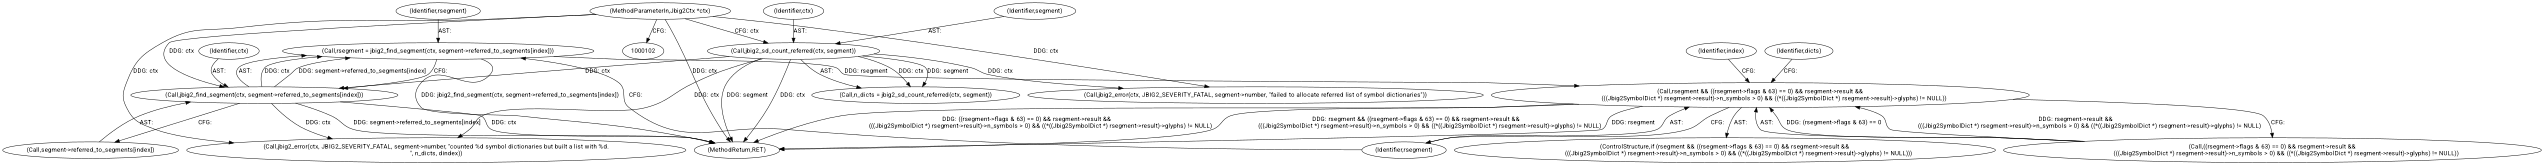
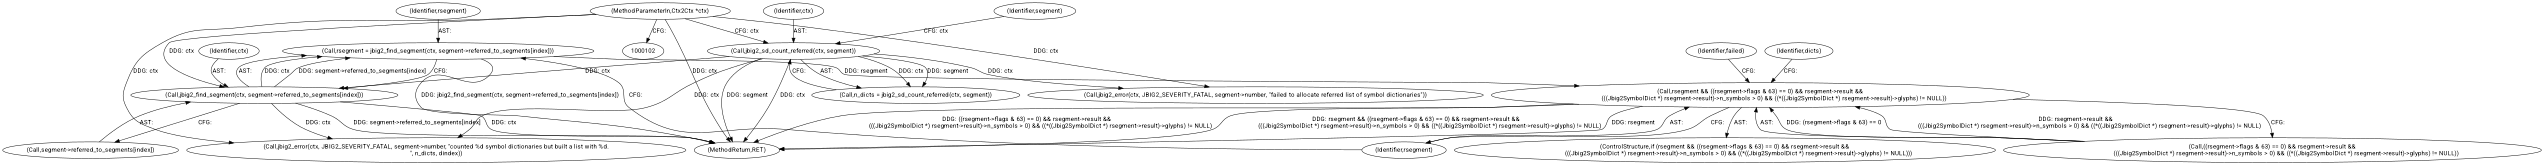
  digraph {
    fontname=Roboto
    node [fontname=Roboto]
    edge [fontname=Roboto]
    n1 [label="(Call,rsegment = jbig2_find_segment(ctx, segment->referred_to_segments[index]))"]
    n2 [label="(Call,jbig2_find_segment(ctx, segment->referred_to_segments[index]))"]
    n3 [label="(Call,rsegment && ((rsegment->flags & 63) == 0) && rsegment->result &&\n                (((Jbig2SymbolDict *) rsegment->result)->n_symbols > 0) && ((*((Jbig2SymbolDict *) rsegment->result)->glyphs) != NULL))"]
    n4 [label="(MethodReturn,RET)"]
    n5 [label="(Call,jbig2_error(ctx, JBIG2_SEVERITY_FATAL, segment->number, \"counted %d symbol dictionaries but built a list with %d.\n\", n_dicts, dindex))"]
    n6 [label="(Call,segment->referred_to_segments[index])"]
    n7 [label="(ControlStructure,if (rsegment && ((rsegment->flags & 63) == 0) && rsegment->result &&\n                (((Jbig2SymbolDict *) rsegment->result)->n_symbols > 0) && ((*((Jbig2SymbolDict *) rsegment->result)->glyphs) != NULL)))"]
    n8 [label="(Call,((rsegment->flags & 63) == 0) && rsegment->result &&\n                (((Jbig2SymbolDict *) rsegment->result)->n_symbols > 0) && ((*((Jbig2SymbolDict *) rsegment->result)->glyphs) != NULL))"]
    n9 [label="(Identifier,rsegment)"]
    n10 [label="(Call,jbig2_sd_count_referred(ctx, segment))"]
    n11 [label="(Call,jbig2_error(ctx, JBIG2_SEVERITY_FATAL, segment->number, \"failed to allocate referred list of symbol dictionaries\"))"]
    n12 [label="(Call,n_dicts = jbig2_sd_count_referred(ctx, segment))"]
    n13 [label="(Identifier,segment)"]
-   n14 [label="(MethodParameterIn,Jbig2Ctx *ctx)"]
+   n14 [label="(MethodParameterIn,Ctx2Ctx *ctx)"]
    1000102
    n16 [label="(Identifier,ctx)"]
-   n17 [label="(Identifier,index)"]
+   n17 [label="(Identifier,failed)"]
    n18 [label="(Identifier,ctx)"]
    n19 [label="(Identifier,dicts)"]
    n20 [label="(Identifier,rsegment)"]
    n1 -> n2 [label="CFG: "]
    n1 -> n3 [label="DDG: rsegment"]
    n1 -> n4 [label="DDG: jbig2_find_segment(ctx, segment->referred_to_segments[index])"]
    n2 -> n1 [label="AST: "]
    n2 -> n1 [label="DDG: ctx"]
    n2 -> n1 [label="DDG: segment->referred_to_segments[index]"]
    n2 -> n4 [label="DDG: segment->referred_to_segments[index]"]
    n2 -> n4 [label="DDG: ctx"]
    n2 -> n5 [label="DDG: ctx"]
    n2 -> n6 [label="CFG: "]
    n3 -> n4 [label="DDG: ((rsegment->flags & 63) == 0) && rsegment->result &&\n                (((Jbig2SymbolDict *) rsegment->result)->n_symbols > 0) && ((*((Jbig2SymbolDict *) rsegment->result)->glyphs) != NULL)"]
    n3 -> n4 [label="DDG: rsegment && ((rsegment->flags & 63) == 0) && rsegment->result &&\n                (((Jbig2SymbolDict *) rsegment->result)->n_symbols > 0) && ((*((Jbig2SymbolDict *) rsegment->result)->glyphs) != NULL)"]
    n3 -> n4 [label="DDG: rsegment"]
    n3 -> n7 [label="AST: "]
    n3 -> n8 [label="CFG: "]
    n3 -> n9 [label="CFG: "]
    n6 -> n2 [label="AST: "]
    n8 -> n3 [label="AST: "]
    n8 -> n3 [label="DDG: (rsegment->flags & 63) == 0"]
    n8 -> n3 [label="DDG: rsegment->result &&\n                (((Jbig2SymbolDict *) rsegment->result)->n_symbols > 0) && ((*((Jbig2SymbolDict *) rsegment->result)->glyphs) != NULL)"]
    n9 -> n1 [label="CFG: "]
    n9 -> n3 [label="AST: "]
    n10 -> n2 [label="DDG: ctx"]
    n10 -> n4 [label="DDG: segment"]
    n10 -> n4 [label="DDG: ctx"]
    n10 -> n5 [label="DDG: ctx"]
    n10 -> n11 [label="DDG: ctx"]
    n10 -> n12 [label="AST: "]
    n10 -> n12 [label="DDG: ctx"]
    n10 -> n12 [label="DDG: segment"]
-   n13 -> n10 [label="AST: "]
+   n12 -> n10 [label="CFG: "]
+   n13 -> n10 [label="CFG: ctx"]
    n14 -> n2 [label="DDG: ctx"]
    n14 -> n4 [label="DDG: ctx"]
    n14 -> n5 [label="DDG: ctx"]
    n14 -> n10 [label="CFG: ctx"]
    n14 -> n11 [label="DDG: ctx"]
    n14 -> 1000102 [label="CFG: "]
    n16 -> n10 [label="AST: "]
    n17 -> n3 [label="CFG: "]
    n18 -> n2 [label="AST: "]
    n19 -> n3 [label="CFG: "]
    n20 -> n1 [label="AST: "]
  }
